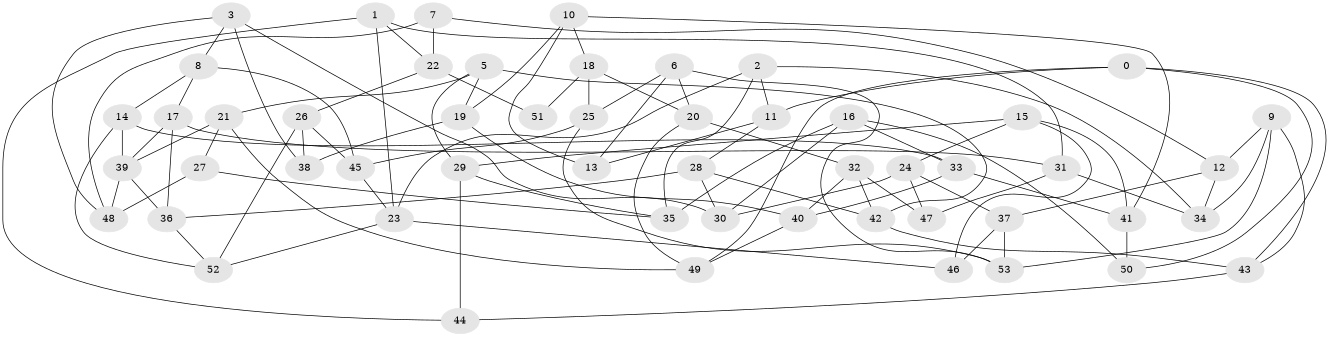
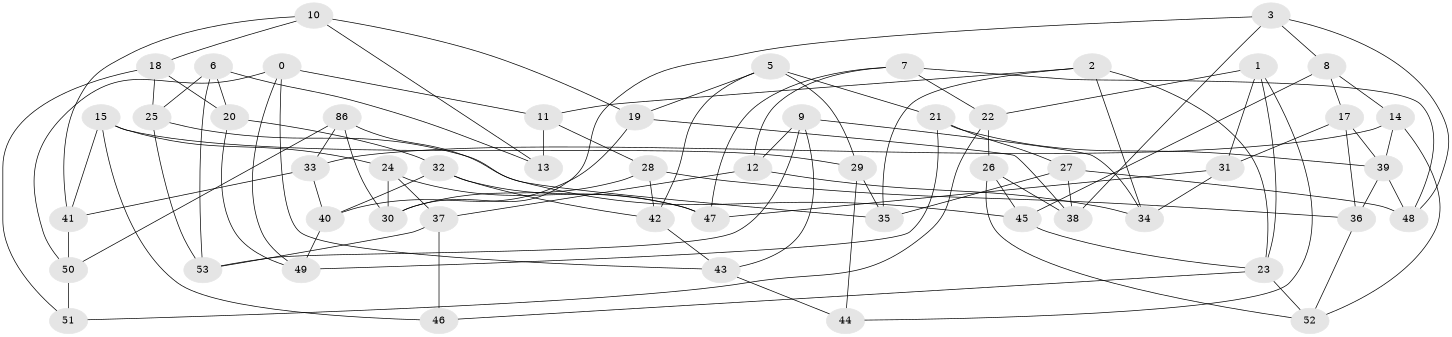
  graph {
    node [color=gray90 style=filled]
    1
    22
    23
    31
    44
    51
    26
    52
    46
    34
    47
    2
    11
    35
    13
    28
    3
    8
    30
    38
    48
    14
    17
    45
    n25 [label=0]
    43
    49
    50
    5
    19
    21
    29
    42
    40
    39
    27
    6
    20
    25
    53
    32
    7
    12
    37
    33
    36
    9
    10
    18
    41
    15
    24
-   16
+   16 [label=86]
    1 -- 22
    1 -- 23
    1 -- 31
    1 -- 44
    22 -- 51
    22 -- 26
    23 -- 52
    23 -- 46
    31 -- 34
    31 -- 47
    26 -- 52
    26 -- 38
    26 -- 45
    2 -- 23
    2 -- 34
    2 -- 11
    2 -- 35
    11 -- 13
    11 -- 28
    28 -- 30
    28 -- 42
    28 -- 36
    3 -- 8
    3 -- 30
    3 -- 38
    3 -- 48
    8 -- 14
    8 -- 17
    8 -- 45
    14 -- 52
    14 -- 39
    14 -- 33
    17 -- 31
    17 -- 39
    17 -- 36
    45 -- 23
    n25 -- 11
    n25 -- 43
    n25 -- 49
    n25 -- 50
    43 -- 44
+   50 -- 51
    5 -- 19
    5 -- 21
    5 -- 29
    5 -- 42
    19 -- 38
    19 -- 40
    21 -- 49
    21 -- 39
    21 -- 27
    29 -- 44
    29 -- 35
    42 -- 43
    40 -- 49
    39 -- 48
    39 -- 36
    27 -- 35
+   27 -- 38
    27 -- 48
    6 -- 13
    6 -- 20
    6 -- 25
    6 -- 53
    20 -- 49
    20 -- 32
    25 -- 45
    25 -- 53
    32 -- 47
    32 -- 42
    32 -- 40
    7 -- 22
+   7 -- 47
    7 -- 48
    7 -- 12
    12 -- 34
    12 -- 37
    37 -- 46
    37 -- 53
    33 -- 40
    33 -- 41
    36 -- 52
    9 -- 34
    9 -- 43
    9 -- 53
    9 -- 12
    10 -- 13
    10 -- 19
    10 -- 18
    10 -- 41
    18 -- 51
    18 -- 20
    18 -- 25
    41 -- 50
    15 -- 46
    15 -- 29
    15 -- 41
    15 -- 24
    24 -- 47
    24 -- 30
    24 -- 37
    16 -- 35
    16 -- 30
    16 -- 50
    16 -- 33
  }
